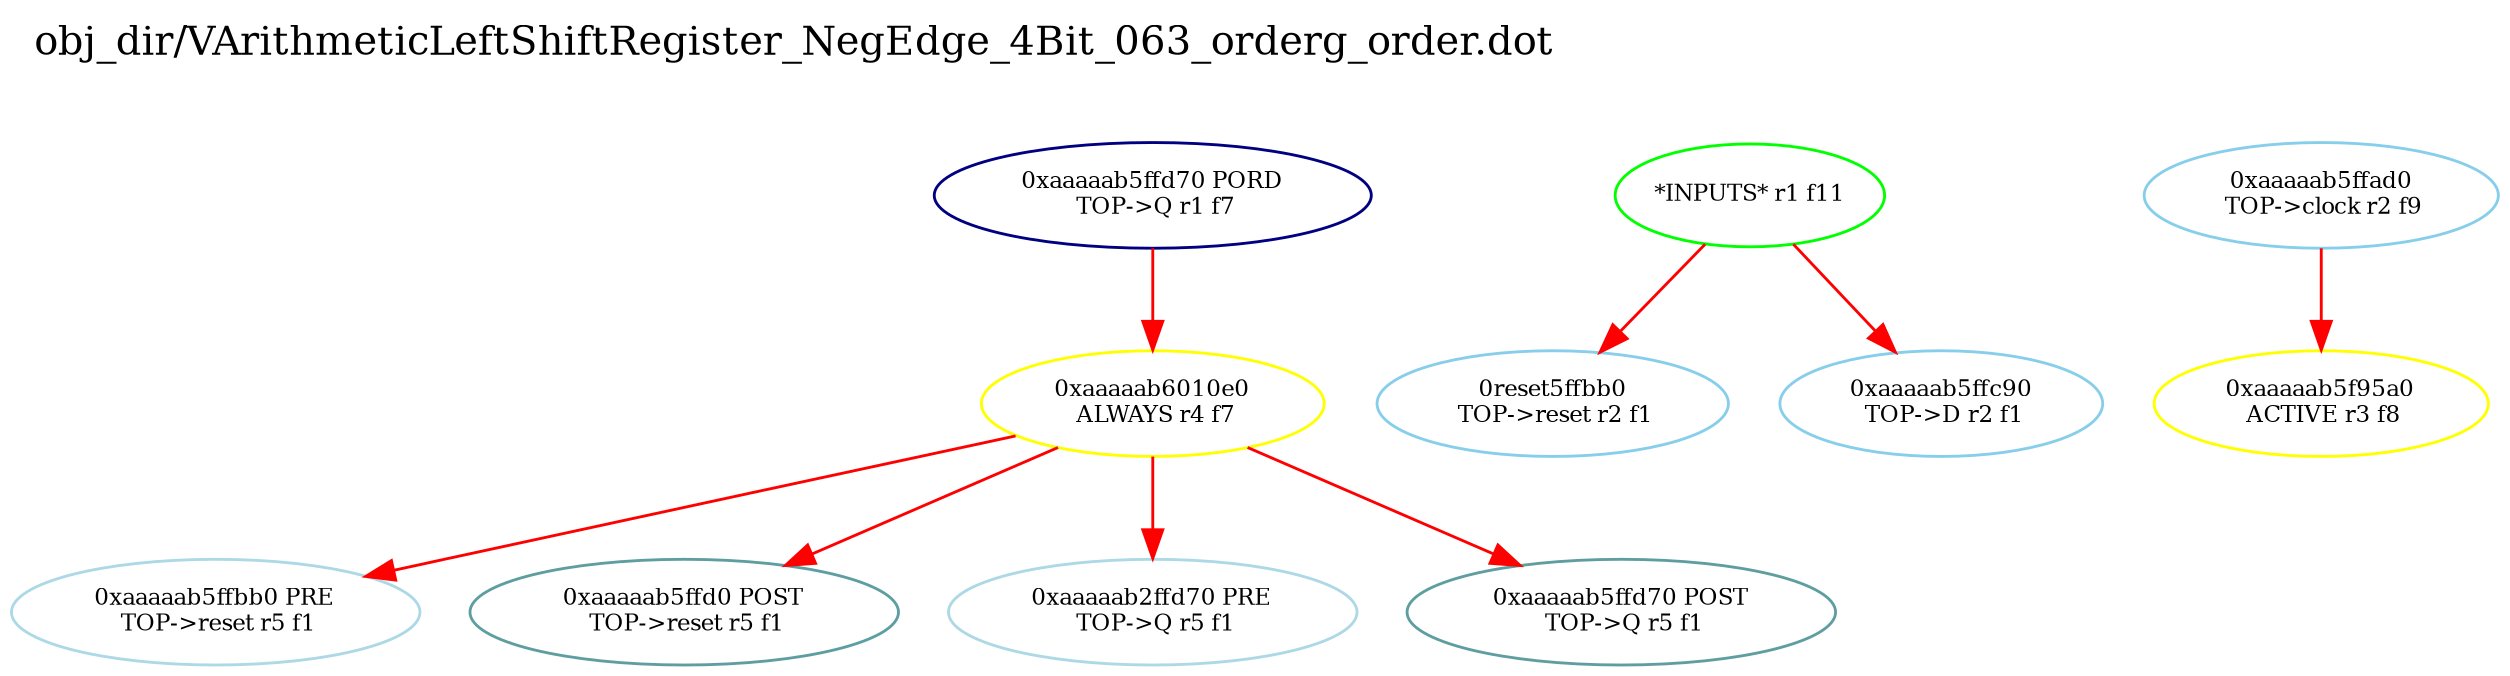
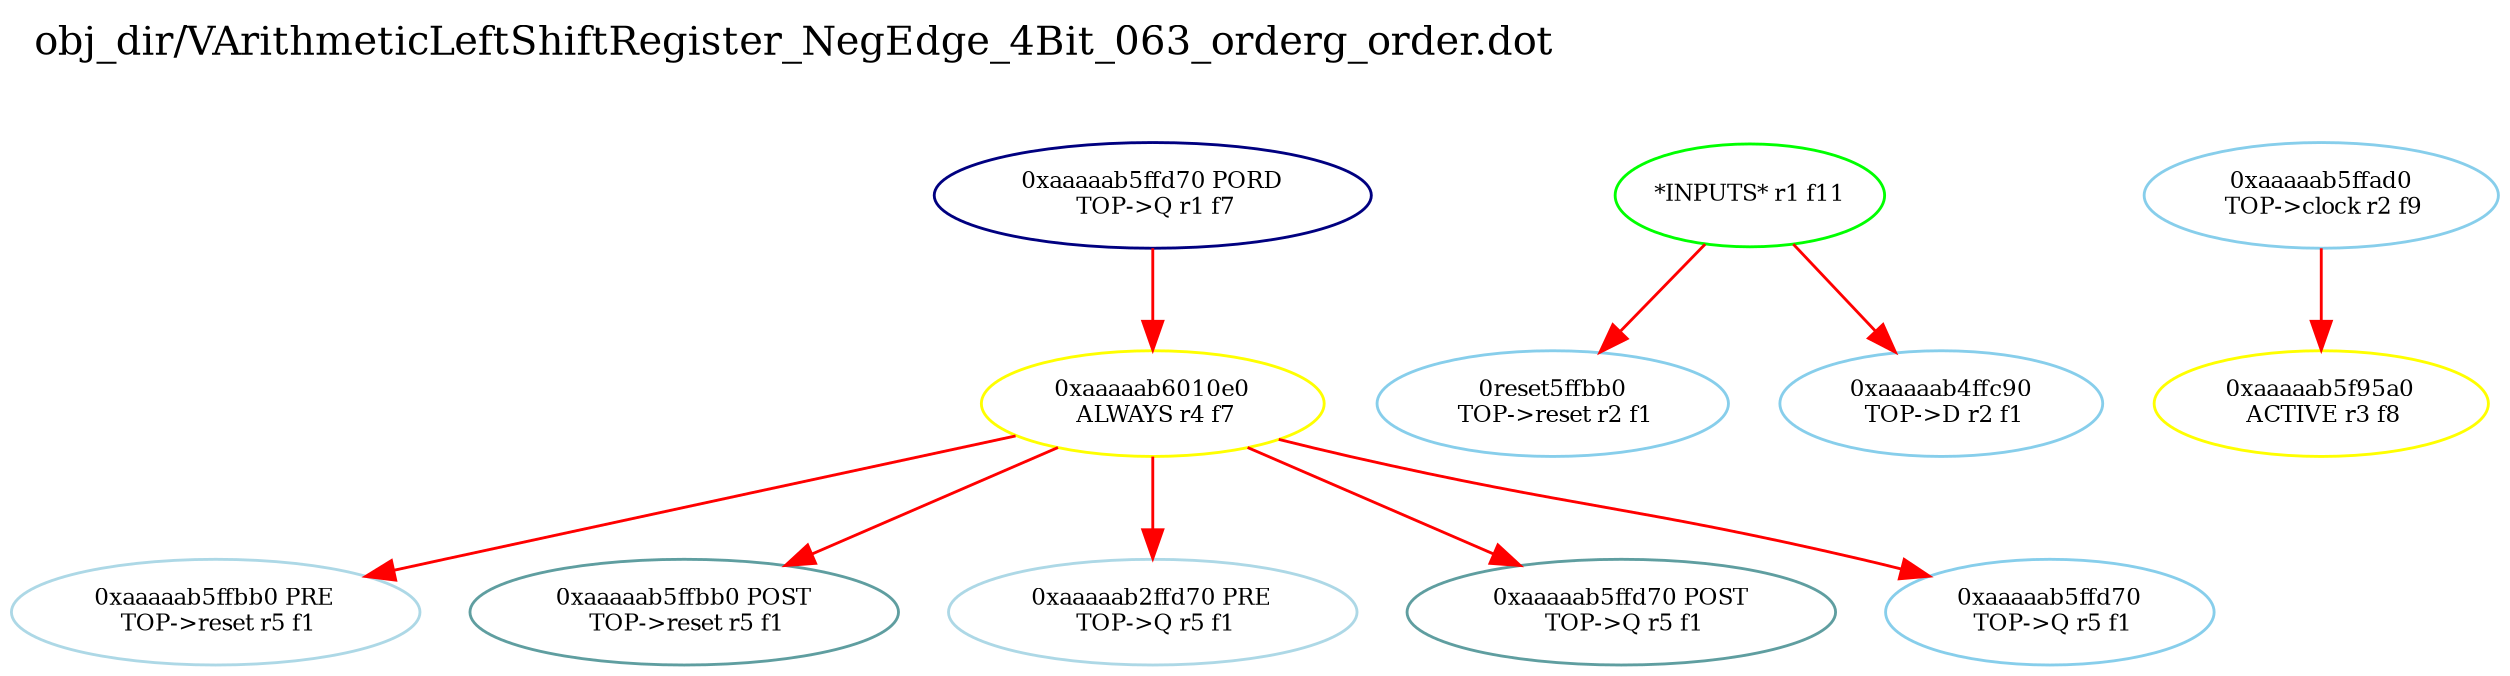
  digraph {
    label="obj_dir/VArithmeticLeftShiftRegister_NegEdge_4Bit_063_orderg_order.dot"
    labeljust=l
    labelloc=t
    rankdir=TB
    node [color=skyblue fontsize=8]
    edge [color=red fontsize=8 weight=32]
    n1 [color=NavyBlue label="0xaaaaab5ffd70 PORD\n TOP->Q r1 f7"]
    n2 [color=yellow label="0xaaaaab6010e0\n ALWAYS r4 f7"]
    n3 [color=lightblue label="0xaaaaab5ffbb0 PRE\n TOP->reset r5 f1"]
-   n4 [color=CadetBlue label="0xaaaaab5ffd0 POST\n TOP->reset r5 f1"]
+   n4 [color=CadetBlue label="0xaaaaab5ffbb0 POST\n TOP->reset r5 f1"]
    n5 [color=lightblue label="0xaaaaab2ffd70 PRE\n TOP->Q r5 f1"]
    n6 [color=CadetBlue label="0xaaaaab5ffd70 POST\n TOP->Q r5 f1"]
+   n7 [label="0xaaaaab5ffd70\n TOP->Q r5 f1"]
    n8 [color=green label="*INPUTS* r1 f11"]
    n9 [label="0reset5ffbb0\n TOP->reset r2 f1"]
-   n10 [label="0xaaaaab5ffc90\n TOP->D r2 f1"]
+   n10 [label="0xaaaaab4ffc90\n TOP->D r2 f1"]
    n11 [label="0xaaaaab5ffad0\n TOP->clock r2 f9"]
    n12 [color=yellow label="0xaaaaab5f95a0\n ACTIVE r3 f8"]
    n1 -> n2
    n2 -> n3
    n2 -> n4 [weight=2]
    n2 -> n5
    n2 -> n6 [weight=2]
+   n2 -> n7
    n8 -> n9 [weight=1]
    n8 -> n10 [weight=1]
    n11 -> n12 [weight=8]
  }
